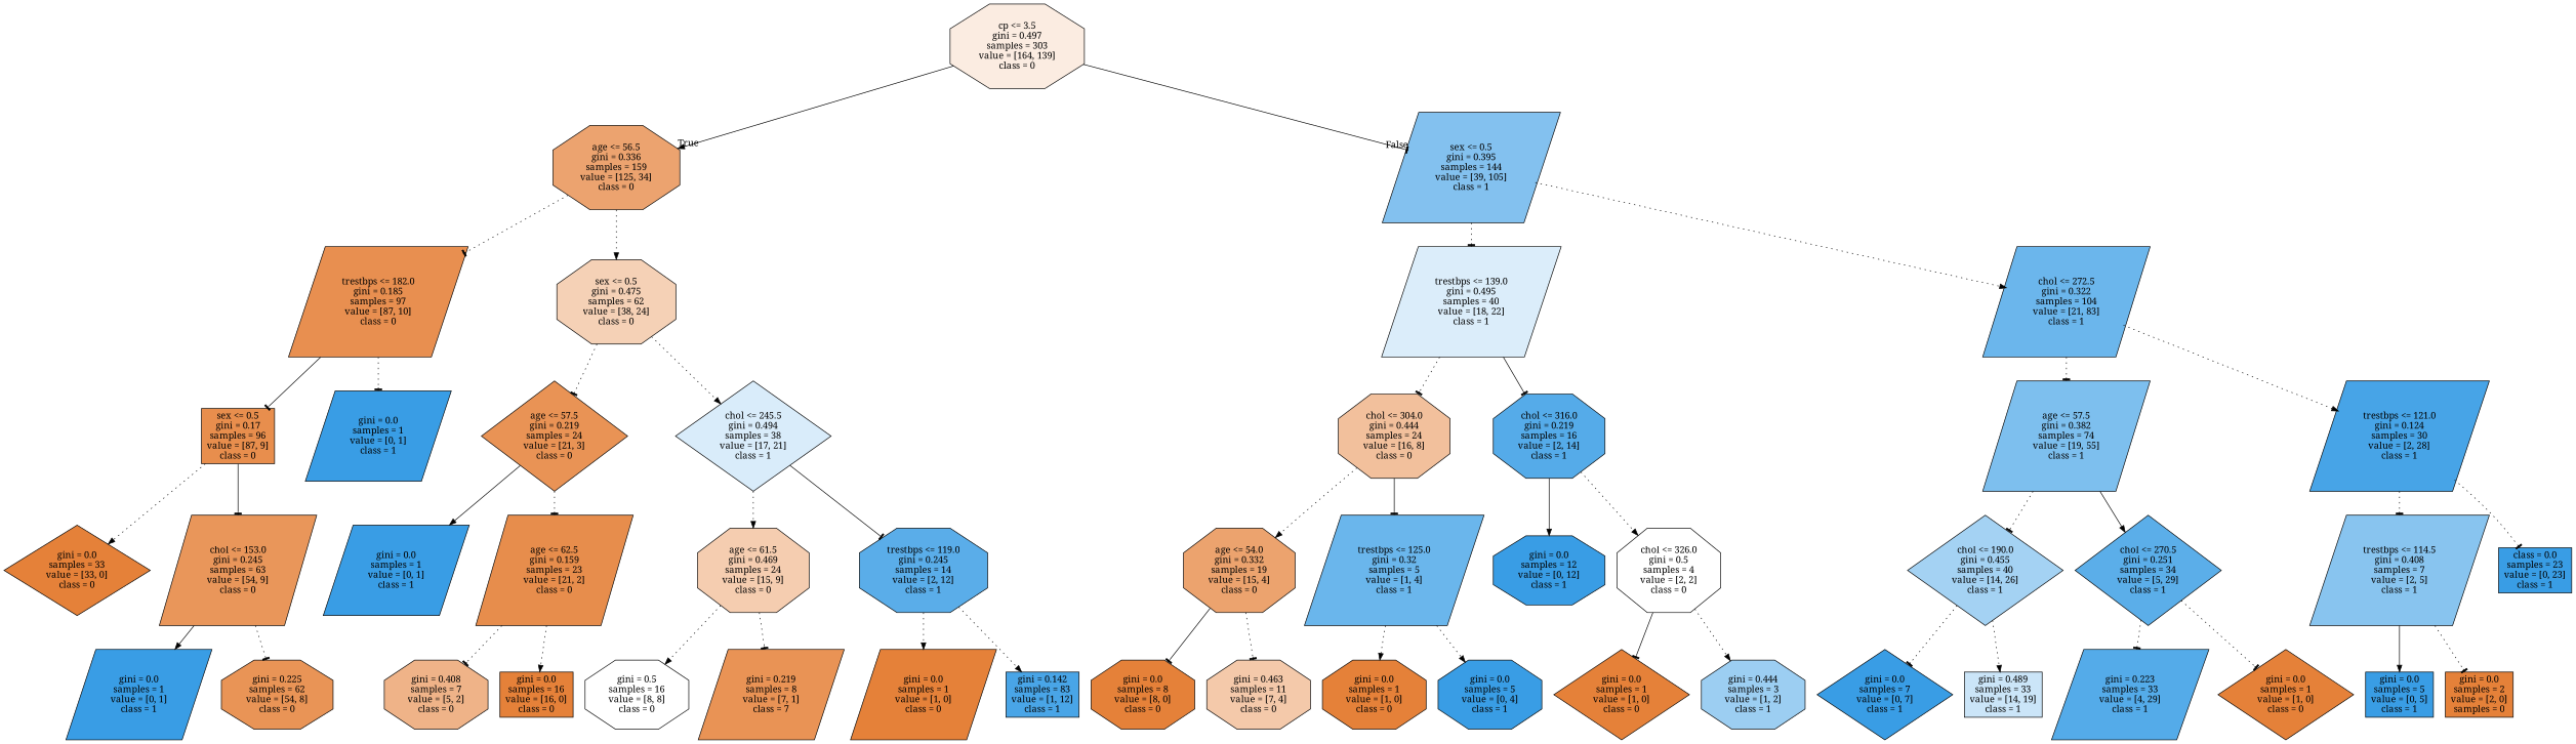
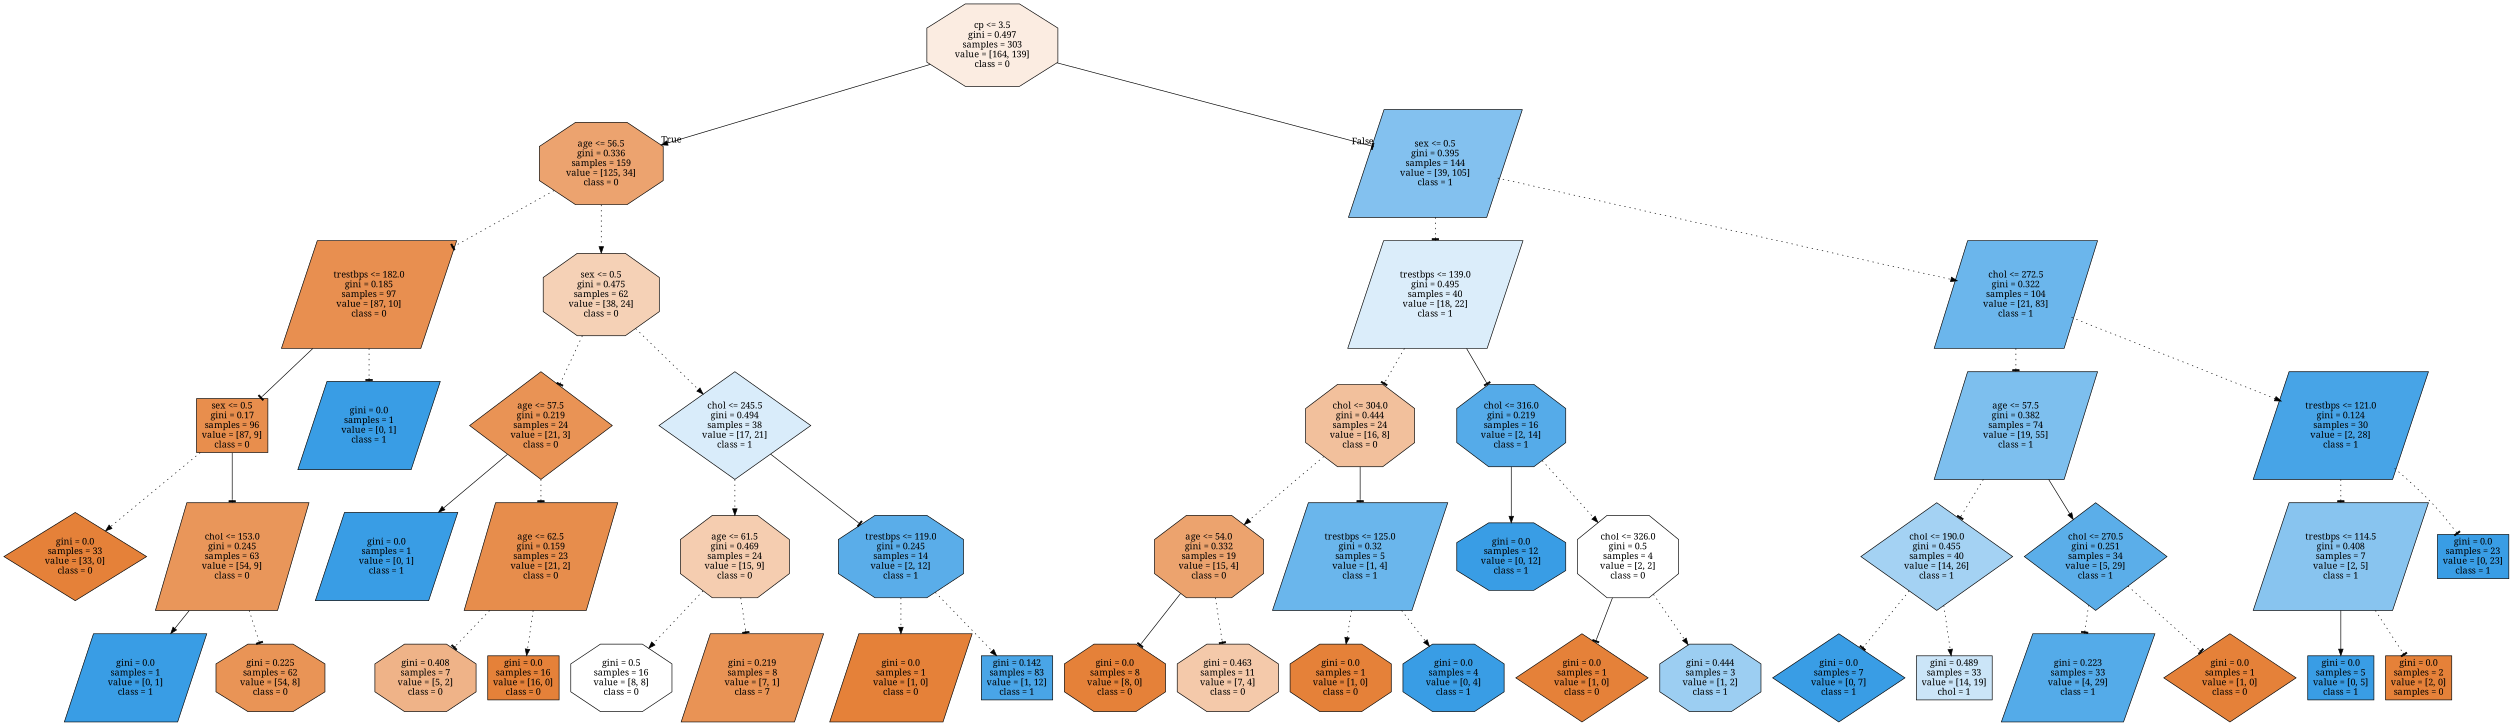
  digraph {
    fontname="Noto Serif"
    node [color=black fillcolor="#399de5" fontname="Noto Serif" shape=octagon style=filled]
    edge [arrowhead=tee fontname="Noto Serif" style=dotted]
    n1 [fillcolor="#fbece1" label="cp <= 3.5\ngini = 0.497\nsamples = 303\nvalue = [164, 139]\nclass = 0"]
    n2 [fillcolor="#eca36f" label="age <= 56.5\ngini = 0.336\nsamples = 159\nvalue = [125, 34]\nclass = 0"]
    n3 [fillcolor="#83c1ef" label="sex <= 0.5\ngini = 0.395\nsamples = 144\nvalue = [39, 105]\nclass = 1" shape=parallelogram]
    n4 [fillcolor="#e88f50" label="trestbps <= 182.0\ngini = 0.185\nsamples = 97\nvalue = [87, 10]\nclass = 0" shape=parallelogram]
    n5 [fillcolor="#f5d1b6" label="sex <= 0.5\ngini = 0.475\nsamples = 62\nvalue = [38, 24]\nclass = 0"]
    n6 [fillcolor="#dbedfa" label="trestbps <= 139.0\ngini = 0.495\nsamples = 40\nvalue = [18, 22]\nclass = 1" shape=parallelogram]
    n7 [fillcolor="#6bb6ec" label="chol <= 272.5\ngini = 0.322\nsamples = 104\nvalue = [21, 83]\nclass = 1" shape=parallelogram]
    n8 [fillcolor="#e88e4d" label="sex <= 0.5\ngini = 0.17\nsamples = 96\nvalue = [87, 9]\nclass = 0" shape=box]
    n9 [label="gini = 0.0\nsamples = 1\nvalue = [0, 1]\nclass = 1" shape=parallelogram]
    n10 [fillcolor="#e99355" label="age <= 57.5\ngini = 0.219\nsamples = 24\nvalue = [21, 3]\nclass = 0" shape=diamond]
    n11 [fillcolor="#d9ecfa" label="chol <= 245.5\ngini = 0.494\nsamples = 38\nvalue = [17, 21]\nclass = 1" shape=diamond]
    n12 [fillcolor="#e58139" label="gini = 0.0\nsamples = 33\nvalue = [33, 0]\nclass = 0" shape=diamond]
    n13 [fillcolor="#e9965a" label="chol <= 153.0\ngini = 0.245\nsamples = 63\nvalue = [54, 9]\nclass = 0" shape=parallelogram]
    n14 [label="gini = 0.0\nsamples = 1\nvalue = [0, 1]\nclass = 1" shape=parallelogram]
    n15 [fillcolor="#e99456" label="gini = 0.225\nsamples = 62\nvalue = [54, 8]\nclass = 0"]
    n16 [label="gini = 0.0\nsamples = 1\nvalue = [0, 1]\nclass = 1" shape=parallelogram]
    n17 [fillcolor="#e78d4c" label="age <= 62.5\ngini = 0.159\nsamples = 23\nvalue = [21, 2]\nclass = 0" shape=parallelogram]
    n18 [fillcolor="#f5cdb0" label="age <= 61.5\ngini = 0.469\nsamples = 24\nvalue = [15, 9]\nclass = 0"]
    n19 [fillcolor="#5aade9" label="trestbps <= 119.0\ngini = 0.245\nsamples = 14\nvalue = [2, 12]\nclass = 1"]
    n20 [fillcolor="#efb388" label="gini = 0.408\nsamples = 7\nvalue = [5, 2]\nclass = 0"]
    n21 [fillcolor="#e58139" label="gini = 0.0\nsamples = 16\nvalue = [16, 0]\nclass = 0" shape=box]
    n22 [fillcolor="#ffffff" label="gini = 0.5\nsamples = 16\nvalue = [8, 8]\nclass = 0"]
    n23 [fillcolor="#e99355" label="gini = 0.219\nsamples = 8\nvalue = [7, 1]\nclass = 7" shape=parallelogram]
    n24 [fillcolor="#e58139" label="gini = 0.0\nsamples = 1\nvalue = [1, 0]\nclass = 0" shape=parallelogram]
    n25 [fillcolor="#49a5e7" label="gini = 0.142\nsamples = 83\nvalue = [1, 12]\nclass = 1" shape=box]
    n26 [fillcolor="#f2c09c" label="chol <= 304.0\ngini = 0.444\nsamples = 24\nvalue = [16, 8]\nclass = 0"]
    n27 [fillcolor="#55abe9" label="chol <= 316.0\ngini = 0.219\nsamples = 16\nvalue = [2, 14]\nclass = 1"]
    n28 [fillcolor="#7dbfee" label="age <= 57.5\ngini = 0.382\nsamples = 74\nvalue = [19, 55]\nclass = 1" shape=parallelogram]
    n29 [fillcolor="#47a4e7" label="trestbps <= 121.0\ngini = 0.124\nsamples = 30\nvalue = [2, 28]\nclass = 1" shape=parallelogram]
    n30 [fillcolor="#eca36e" label="age <= 54.0\ngini = 0.332\nsamples = 19\nvalue = [15, 4]\nclass = 0"]
    n31 [fillcolor="#6ab6ec" label="trestbps <= 125.0\ngini = 0.32\nsamples = 5\nvalue = [1, 4]\nclass = 1" shape=parallelogram]
    n32 [label="gini = 0.0\nsamples = 12\nvalue = [0, 12]\nclass = 1"]
    n33 [fillcolor="#ffffff" label="chol <= 326.0\ngini = 0.5\nsamples = 4\nvalue = [2, 2]\nclass = 0"]
    n34 [fillcolor="#e58139" label="gini = 0.0\nsamples = 8\nvalue = [8, 0]\nclass = 0"]
    n35 [fillcolor="#f4c9aa" label="gini = 0.463\nsamples = 11\nvalue = [7, 4]\nclass = 0"]
    n36 [fillcolor="#e58139" label="gini = 0.0\nsamples = 1\nvalue = [1, 0]\nclass = 0"]
-   n37 [label="gini = 0.0\nsamples = 5\nvalue = [0, 4]\nclass = 1"]
+   n37 [label="gini = 0.0\nsamples = 4\nvalue = [0, 4]\nclass = 1"]
    n38 [fillcolor="#e58139" label="gini = 0.0\nsamples = 1\nvalue = [1, 0]\nclass = 0" shape=diamond]
    n39 [fillcolor="#9ccef2" label="gini = 0.444\nsamples = 3\nvalue = [1, 2]\nclass = 1"]
    n40 [fillcolor="#a4d2f3" label="chol <= 190.0\ngini = 0.455\nsamples = 40\nvalue = [14, 26]\nclass = 1" shape=diamond]
    n41 [fillcolor="#5baee9" label="chol <= 270.5\ngini = 0.251\nsamples = 34\nvalue = [5, 29]\nclass = 1" shape=diamond]
    n42 [fillcolor="#88c4ef" label="trestbps <= 114.5\ngini = 0.408\nsamples = 7\nvalue = [2, 5]\nclass = 1" shape=parallelogram]
-   n43 [label="class = 0.0\nsamples = 23\nvalue = [0, 23]\nclass = 1" shape=box]
+   n43 [label="gini = 0.0\nsamples = 23\nvalue = [0, 23]\nclass = 1" shape=box]
    n44 [label="gini = 0.0\nsamples = 7\nvalue = [0, 7]\nclass = 1" shape=diamond]
-   n45 [fillcolor="#cbe5f8" label="gini = 0.489\nsamples = 33\nvalue = [14, 19]\nclass = 1" shape=box]
+   n45 [fillcolor="#cbe5f8" label="gini = 0.489\nsamples = 33\nvalue = [14, 19]\nchol = 1" shape=box]
    n46 [fillcolor="#54abe9" label="gini = 0.223\nsamples = 33\nvalue = [4, 29]\nclass = 1" shape=parallelogram]
    n47 [fillcolor="#e58139" label="gini = 0.0\nsamples = 1\nvalue = [1, 0]\nclass = 0" shape=diamond]
    n48 [label="gini = 0.0\nsamples = 5\nvalue = [0, 5]\nclass = 1" shape=box]
    n49 [fillcolor="#e58139" label="gini = 0.0\nsamples = 2\nvalue = [2, 0]\nsamples = 0" shape=box]
    n1 -> n2 [arrowhead=normal headlabel=True labelangle=45 labeldistance=2.5 style=solid]
    n1 -> n3 [headlabel=False labelangle=-45 labeldistance=2.5 style=solid]
    n2 -> n4
    n2 -> n5 [arrowhead=normal]
    n3 -> n6
    n3 -> n7 [arrowhead=normal]
    n4 -> n8 [style=solid]
    n4 -> n9
    n5 -> n10
    n5 -> n11 [arrowhead=normal]
    n6 -> n26
    n6 -> n27 [style=solid]
    n7 -> n28
    n7 -> n29 [arrowhead=normal]
    n8 -> n12 [arrowhead=normal]
    n8 -> n13 [style=solid]
    n10 -> n16 [arrowhead=normal style=solid]
    n10 -> n17
    n11 -> n18 [arrowhead=normal]
    n11 -> n19 [style=solid]
    n13 -> n14 [arrowhead=normal style=solid]
    n13 -> n15
    n17 -> n20
    n17 -> n21 [arrowhead=normal]
    n18 -> n22 [arrowhead=normal]
    n18 -> n23
    n19 -> n24 [arrowhead=normal]
    n19 -> n25 [arrowhead=normal]
    n26 -> n30 [arrowhead=normal]
    n26 -> n31 [style=solid]
    n27 -> n32 [arrowhead=normal style=solid]
    n27 -> n33 [arrowhead=normal]
    n28 -> n40
    n28 -> n41 [arrowhead=normal style=solid]
    n29 -> n42
    n29 -> n43
    n30 -> n34 [style=solid]
    n30 -> n35
    n31 -> n36 [arrowhead=normal]
    n31 -> n37 [arrowhead=normal]
    n33 -> n38 [style=solid]
    n33 -> n39 [arrowhead=normal]
    n40 -> n44
    n40 -> n45 [arrowhead=normal]
    n41 -> n46
    n41 -> n47
    n42 -> n48 [arrowhead=normal style=solid]
    n42 -> n49
  }
